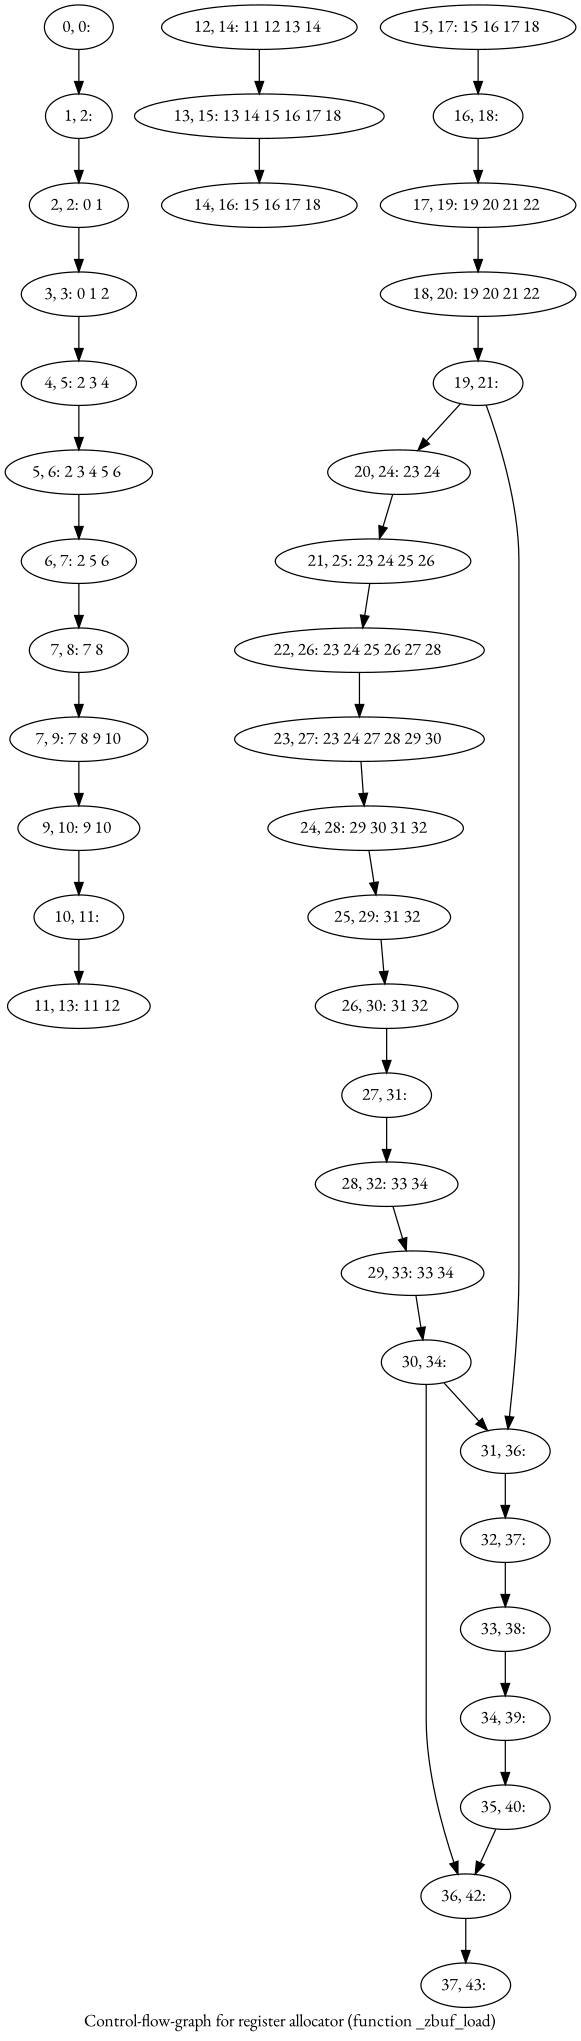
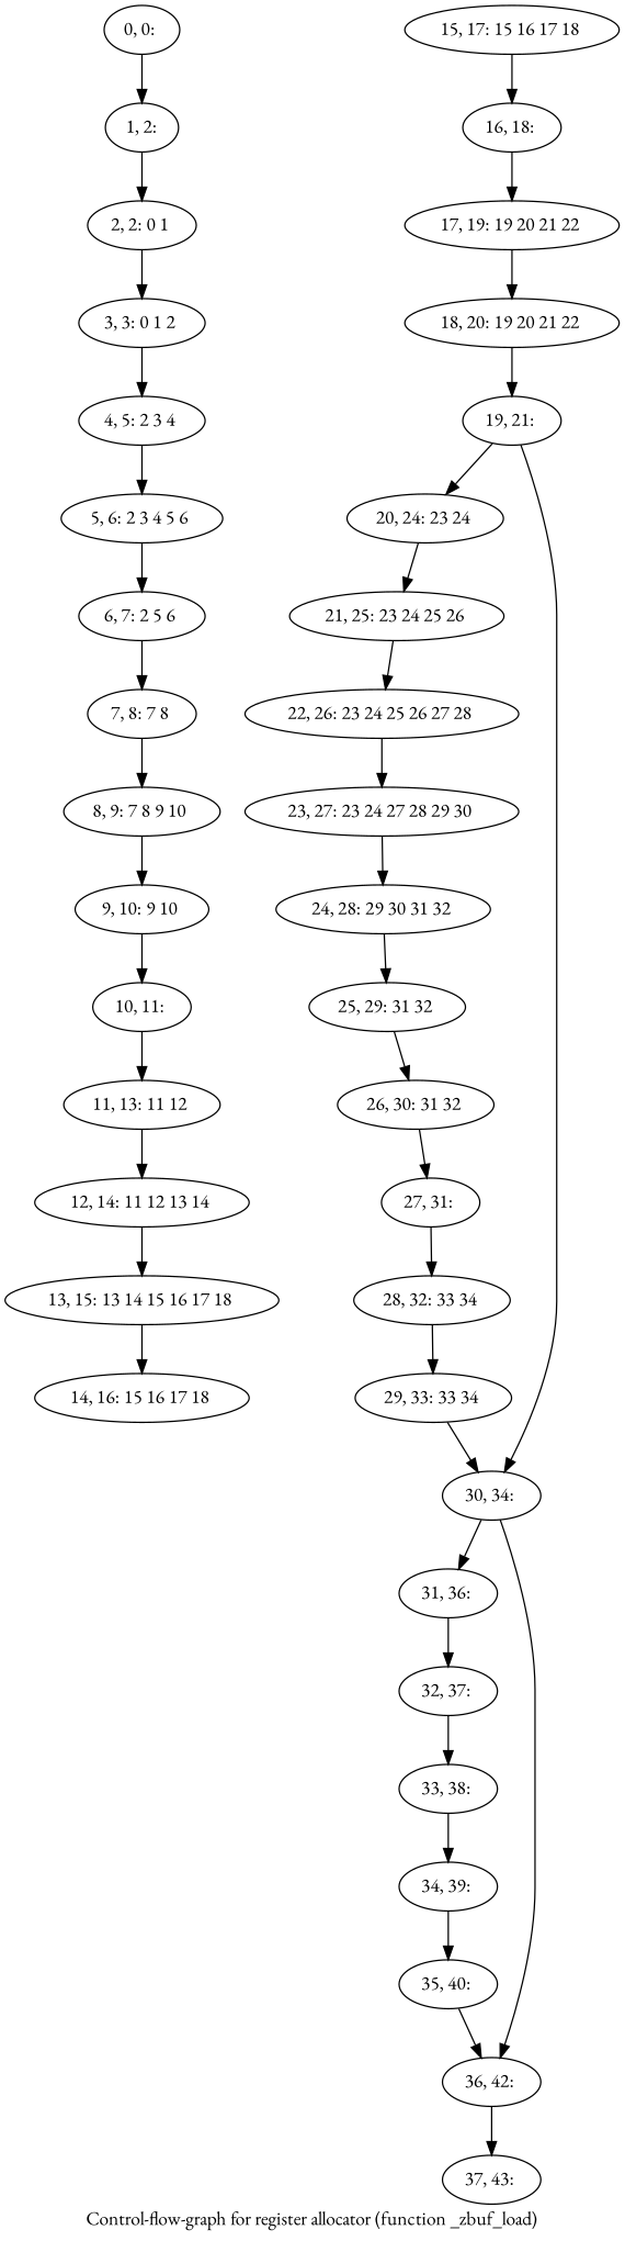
  digraph {
    fontname="EB Garamond"
    label="Control-flow-graph for register allocator (function _zbuf_load)"
    node [fontname="EB Garamond"]
    edge [fontname="EB Garamond"]
    n1 [label="0, 0: "]
    n2 [label="1, 2:"]
    n3 [label="2, 2: 0 1 "]
    n4 [label="3, 3: 0 1 2 "]
    n5 [label="4, 5: 2 3 4 "]
    n6 [label="5, 6: 2 3 4 5 6 "]
    n7 [label="6, 7: 2 5 6 "]
    n8 [label="7, 8: 7 8 "]
-   n9 [label="7, 9: 7 8 9 10"]
+   n9 [label="8, 9: 7 8 9 10 "]
    n10 [label="9, 10: 9 10 "]
    n11 [label="10, 11: "]
    n12 [label="11, 13: 11 12 "]
    n13 [label="12, 14: 11 12 13 14 "]
    n14 [label="13, 15: 13 14 15 16 17 18 "]
    n15 [label="14, 16: 15 16 17 18 "]
    n16 [label="15, 17: 15 16 17 18 "]
    n17 [label="16, 18: "]
    n18 [label="17, 19: 19 20 21 22 "]
    n19 [label="18, 20: 19 20 21 22 "]
    n20 [label="19, 21: "]
    n21 [label="20, 24: 23 24 "]
    n22 [label="31, 36: "]
    n23 [label="21, 25: 23 24 25 26 "]
    n24 [label="32, 37: "]
    n25 [label="22, 26: 23 24 25 26 27 28 "]
    n26 [label="23, 27: 23 24 27 28 29 30 "]
    n27 [label="24, 28: 29 30 31 32 "]
    n28 [label="25, 29: 31 32 "]
    n29 [label="26, 30: 31 32 "]
    n30 [label="27, 31: "]
    n31 [label="28, 32: 33 34 "]
    n32 [label="29, 33: 33 34 "]
    n33 [label="30, 34: "]
    n34 [label="36, 42: "]
    n35 [label="37, 43: "]
    n36 [label="33, 38: "]
    n37 [label="34, 39: "]
    n38 [label="35, 40: "]
    n1 -> n2
    n2 -> n3
    n3 -> n4
    n4 -> n5
    n5 -> n6
    n6 -> n7
    n7 -> n8
    n8 -> n9
    n9 -> n10
    n10 -> n11
    n11 -> n12
+   n12 -> n13
    n13 -> n14
    n14 -> n15
    n16 -> n17
    n17 -> n18
    n18 -> n19
    n19 -> n20
    n20 -> n21
-   n20 -> n22
+   n20 -> n33
    n21 -> n23
    n22 -> n24
    n23 -> n25
    n24 -> n36
    n25 -> n26
    n26 -> n27
    n27 -> n28
    n28 -> n29
    n29 -> n30
    n30 -> n31
    n31 -> n32
    n32 -> n33
    n33 -> n22
    n33 -> n34
    n34 -> n35
    n36 -> n37
    n37 -> n38
    n38 -> n34
  }
